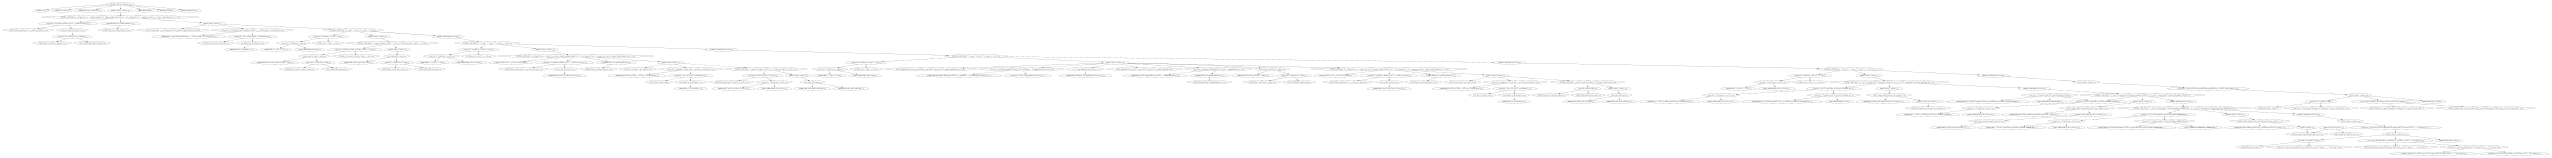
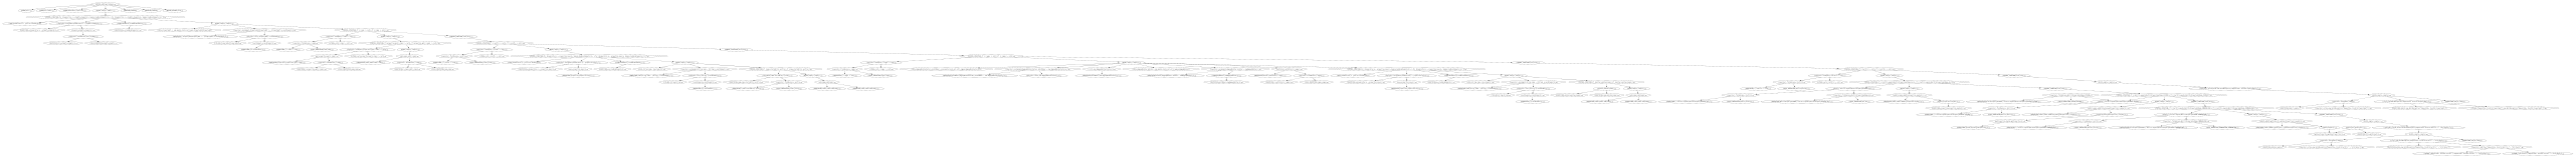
  digraph {
    fontname="Source Code Pro"
    node [fontname="Source Code Pro"]
    edge [fontname="Source Code Pro"]
    n1 [label=<(METHOD,addPropertyNames)<SUB>325</SUB>>]
    n2 [label=<(PARAM,this)<SUB>345</SUB>>]
    n3 [label=<(PARAM,Set names)<SUB>345</SUB>>]
    n4 [label=<(PARAM,Hashtable properties)<SUB>345</SUB>>]
    n5 [label=<(BLOCK,&lt;empty&gt;,&lt;empty&gt;)<SUB>345</SUB>>]
    n6 [label=<(MODIFIER,PRIVATE)>]
    n7 [label=<(MODIFIER,VIRTUAL)>]
    n8 [label=<(METHOD_RETURN,void)<SUB>345</SUB>>]
    n9 [label=<(CONTROL_STRUCTURE,for (Enumeration e = ptyRefs.elements(); Some(e.hasMoreElements()); ),for (Enumeration e = ptyRefs.elements(); Some(e.hasMoreElements()); ))<SUB>347</SUB>>]
+   n10 [label=<(LOCAL,Enumeration e: java.util.Enumeration)>]
    n11 [label=<(&lt;operator&gt;.assignment,Enumeration e = ptyRefs.elements())<SUB>347</SUB>>]
    n12 [label=<(hasMoreElements,e.hasMoreElements())<SUB>347</SUB>>]
    n13 [label=<(BLOCK,&lt;empty&gt;,&lt;empty&gt;)<SUB>347</SUB>>]
    n14 [label=<(IDENTIFIER,e,Enumeration e = ptyRefs.elements())<SUB>347</SUB>>]
    n15 [label=<(elements,ptyRefs.elements())<SUB>347</SUB>>]
    n16 [label=<(IDENTIFIER,e,e.hasMoreElements())<SUB>347</SUB>>]
    n17 [label=<(LOCAL,PropertyRef r: org.apache.tools.ant.types.PropertySet$PropertyRef)>]
    n18 [label=<(&lt;operator&gt;.assignment,PropertySet$PropertyRef r = (PropertyRef) e.nextElement())<SUB>348</SUB>>]
    n19 [label=<(CONTROL_STRUCTURE,if (r.name != null),if (r.name != null))<SUB>349</SUB>>]
    n20 [label=<(&lt;operator&gt;.fieldAccess,this.ptyRefs)<SUB>347</SUB>>]
    n21 [label=<(IDENTIFIER,this,ptyRefs.elements())<SUB>347</SUB>>]
    n22 [label=<(FIELD_IDENTIFIER,ptyRefs,ptyRefs)<SUB>347</SUB>>]
    n23 [label=<(IDENTIFIER,r,PropertySet$PropertyRef r = (PropertyRef) e.nextElement())<SUB>348</SUB>>]
    n24 [label=<(&lt;operator&gt;.cast,(PropertyRef) e.nextElement())<SUB>348</SUB>>]
    n25 [label=<(&lt;operator&gt;.notEquals,r.name != null)<SUB>349</SUB>>]
    n26 [label=<(BLOCK,&lt;empty&gt;,&lt;empty&gt;)<SUB>349</SUB>>]
    n27 [label=<(CONTROL_STRUCTURE,else,else)<SUB>353</SUB>>]
    n28 [label=<(TYPE_REF,PropertyRef,PropertyRef)<SUB>348</SUB>>]
    n29 [label=<(nextElement,e.nextElement())<SUB>348</SUB>>]
    n30 [label=<(IDENTIFIER,e,e.nextElement())<SUB>348</SUB>>]
    n31 [label=<(&lt;operator&gt;.fieldAccess,r.name)<SUB>349</SUB>>]
    n32 [label=<(LITERAL,null,r.name != null)<SUB>349</SUB>>]
    n33 [label=<(CONTROL_STRUCTURE,if (properties.get(r.name) != null),if (properties.get(r.name) != null))<SUB>350</SUB>>]
    n34 [label=<(CONTROL_STRUCTURE,if (r.prefix != null),if (r.prefix != null))<SUB>353</SUB>>]
    n35 [label=<(IDENTIFIER,r,r.name != null)<SUB>349</SUB>>]
    n36 [label=<(FIELD_IDENTIFIER,name,name)<SUB>349</SUB>>]
    n37 [label=<(&lt;operator&gt;.notEquals,properties.get(r.name) != null)<SUB>350</SUB>>]
    n38 [label=<(BLOCK,&lt;empty&gt;,&lt;empty&gt;)<SUB>350</SUB>>]
    n39 [label=<(get,properties.get(r.name))<SUB>350</SUB>>]
    n40 [label=<(LITERAL,null,properties.get(r.name) != null)<SUB>350</SUB>>]
    n41 [label=<(add,names.add(r.name))<SUB>351</SUB>>]
    n42 [label=<(IDENTIFIER,properties,properties.get(r.name))<SUB>350</SUB>>]
    n43 [label=<(&lt;operator&gt;.fieldAccess,r.name)<SUB>350</SUB>>]
    n44 [label=<(IDENTIFIER,r,properties.get(r.name))<SUB>350</SUB>>]
    n45 [label=<(FIELD_IDENTIFIER,name,name)<SUB>350</SUB>>]
    n46 [label=<(IDENTIFIER,names,names.add(r.name))<SUB>371</SUB>>]
    n47 [label=<(&lt;operator&gt;.fieldAccess,r.name)<SUB>351</SUB>>]
    n48 [label=<(IDENTIFIER,r,names.add(r.name))<SUB>351</SUB>>]
    n49 [label=<(FIELD_IDENTIFIER,name,name)<SUB>351</SUB>>]
    n50 [label=<(&lt;operator&gt;.notEquals,r.prefix != null)<SUB>353</SUB>>]
    n51 [label=<(BLOCK,&lt;empty&gt;,&lt;empty&gt;)<SUB>353</SUB>>]
    n52 [label=<(CONTROL_STRUCTURE,else,else)<SUB>360</SUB>>]
    n53 [label=<(&lt;operator&gt;.fieldAccess,r.prefix)<SUB>353</SUB>>]
    n54 [label=<(LITERAL,null,r.prefix != null)<SUB>353</SUB>>]
    n55 [label=<(CONTROL_STRUCTURE,for (Enumeration p = properties.keys(); Some(p.hasMoreElements()); ),for (Enumeration p = properties.keys(); Some(p.hasMoreElements()); ))<SUB>354</SUB>>]
    n56 [label=<(CONTROL_STRUCTURE,if (r.regex != null),if (r.regex != null))<SUB>360</SUB>>]
    n57 [label=<(IDENTIFIER,r,r.prefix != null)<SUB>353</SUB>>]
    n58 [label=<(FIELD_IDENTIFIER,prefix,prefix)<SUB>353</SUB>>]
    n59 [label=<(LOCAL,Enumeration p: java.util.Enumeration)>]
    n60 [label=<(&lt;operator&gt;.assignment,Enumeration p = properties.keys())<SUB>354</SUB>>]
    n61 [label=<(hasMoreElements,p.hasMoreElements())<SUB>354</SUB>>]
    n62 [label=<(BLOCK,&lt;empty&gt;,&lt;empty&gt;)<SUB>354</SUB>>]
    n63 [label=<(IDENTIFIER,p,Enumeration p = properties.keys())<SUB>354</SUB>>]
    n64 [label=<(keys,properties.keys())<SUB>354</SUB>>]
    n65 [label=<(IDENTIFIER,p,p.hasMoreElements())<SUB>354</SUB>>]
    n66 [label=<(LOCAL,String name: java.lang.String)>]
    n67 [label=<(&lt;operator&gt;.assignment,String name = (String) p.nextElement())<SUB>355</SUB>>]
    n68 [label=<(CONTROL_STRUCTURE,if (name.startsWith(r.prefix)),if (name.startsWith(r.prefix)))<SUB>356</SUB>>]
    n69 [label=<(IDENTIFIER,properties,properties.keys())<SUB>354</SUB>>]
    n70 [label=<(IDENTIFIER,name,String name = (String) p.nextElement())<SUB>355</SUB>>]
    n71 [label=<(&lt;operator&gt;.cast,(String) p.nextElement())<SUB>355</SUB>>]
    n72 [label=<(startsWith,name.startsWith(r.prefix))<SUB>356</SUB>>]
    n73 [label=<(BLOCK,&lt;empty&gt;,&lt;empty&gt;)<SUB>356</SUB>>]
    n74 [label=<(TYPE_REF,String,String)<SUB>355</SUB>>]
    n75 [label=<(nextElement,p.nextElement())<SUB>355</SUB>>]
    n76 [label=<(IDENTIFIER,p,p.nextElement())<SUB>355</SUB>>]
    n77 [label=<(IDENTIFIER,name,name.startsWith(r.prefix))<SUB>356</SUB>>]
    n78 [label=<(&lt;operator&gt;.fieldAccess,r.prefix)<SUB>356</SUB>>]
    n79 [label=<(add,names.add(name))<SUB>357</SUB>>]
    n80 [label=<(IDENTIFIER,r,name.startsWith(r.prefix))<SUB>356</SUB>>]
    n81 [label=<(FIELD_IDENTIFIER,prefix,prefix)<SUB>356</SUB>>]
    n82 [label=<(IDENTIFIER,names,names.add(name))<SUB>357</SUB>>]
    n83 [label=<(IDENTIFIER,name,names.add(name))<SUB>357</SUB>>]
    n84 [label=<(&lt;operator&gt;.notEquals,r.regex != null)<SUB>360</SUB>>]
    n85 [label=<(BLOCK,&lt;empty&gt;,&lt;empty&gt;)<SUB>360</SUB>>]
    n86 [label=<(CONTROL_STRUCTURE,else,else)<SUB>370</SUB>>]
    n87 [label=<(&lt;operator&gt;.fieldAccess,r.regex)<SUB>360</SUB>>]
    n88 [label=<(LITERAL,null,r.regex != null)<SUB>360</SUB>>]
    n89 [label=<(LOCAL,RegexpMatcherFactory matchMaker: org.apache.tools.ant.util.regexp.RegexpMatcherFactory)>]
    n90 [label=<(&lt;operator&gt;.assignment,RegexpMatcherFactory matchMaker = new RegexpMatcherFactory())<SUB>361</SUB>>]
    n91 [label=<(&lt;init&gt;,new RegexpMatcherFactory())<SUB>361</SUB>>]
    n92 [label=<(LOCAL,RegexpMatcher matcher: org.apache.tools.ant.util.regexp.RegexpMatcher)>]
    n93 [label=<(&lt;operator&gt;.assignment,RegexpMatcher matcher = newRegexpMatcher())<SUB>362</SUB>>]
    n94 [label=<(setPattern,setPattern(r.regex))<SUB>363</SUB>>]
    n95 [label=<(CONTROL_STRUCTURE,for (Enumeration p = properties.keys(); Some(p.hasMoreElements()); ),for (Enumeration p = properties.keys(); Some(p.hasMoreElements()); ))<SUB>364</SUB>>]
    n96 [label=<(CONTROL_STRUCTURE,if (r.builtin != null),if (r.builtin != null))<SUB>370</SUB>>]
    n97 [label=<(IDENTIFIER,r,r.regex != null)<SUB>360</SUB>>]
    n98 [label=<(FIELD_IDENTIFIER,regex,regex)<SUB>360</SUB>>]
    n99 [label=<(IDENTIFIER,matchMaker,RegexpMatcherFactory matchMaker = new RegexpMatcherFactory())<SUB>361</SUB>>]
    n100 [label=<(&lt;operator&gt;.alloc,new RegexpMatcherFactory())<SUB>361</SUB>>]
    n101 [label=<(IDENTIFIER,matchMaker,new RegexpMatcherFactory())<SUB>361</SUB>>]
    n102 [label=<(IDENTIFIER,matcher,RegexpMatcher matcher = newRegexpMatcher())<SUB>362</SUB>>]
    n103 [label=<(newRegexpMatcher,newRegexpMatcher())<SUB>362</SUB>>]
    n104 [label=<(IDENTIFIER,matcher,setPattern(r.regex))<SUB>363</SUB>>]
    n105 [label=<(&lt;operator&gt;.fieldAccess,r.regex)<SUB>363</SUB>>]
    n106 [label=<(LOCAL,Enumeration p: java.util.Enumeration)>]
    n107 [label=<(&lt;operator&gt;.assignment,Enumeration p = properties.keys())<SUB>364</SUB>>]
    n108 [label=<(hasMoreElements,p.hasMoreElements())<SUB>364</SUB>>]
    n109 [label=<(BLOCK,&lt;empty&gt;,&lt;empty&gt;)<SUB>364</SUB>>]
    n110 [label=<(IDENTIFIER,matchMaker,newRegexpMatcher())<SUB>362</SUB>>]
    n111 [label=<(IDENTIFIER,r,setPattern(r.regex))<SUB>363</SUB>>]
    n112 [label=<(FIELD_IDENTIFIER,regex,regex)<SUB>363</SUB>>]
    n113 [label=<(IDENTIFIER,p,Enumeration p = properties.keys())<SUB>364</SUB>>]
    n114 [label=<(keys,properties.keys())<SUB>364</SUB>>]
    n115 [label=<(IDENTIFIER,p,p.hasMoreElements())<SUB>364</SUB>>]
    n116 [label=<(LOCAL,String name: java.lang.String)>]
    n117 [label=<(&lt;operator&gt;.assignment,String name = (String) p.nextElement())<SUB>365</SUB>>]
    n118 [label=<(CONTROL_STRUCTURE,if (matcher.matches(name)),if (matcher.matches(name)))<SUB>366</SUB>>]
    n119 [label=<(IDENTIFIER,properties,properties.keys())<SUB>364</SUB>>]
    n120 [label=<(IDENTIFIER,name,String name = (String) p.nextElement())<SUB>365</SUB>>]
    n121 [label=<(&lt;operator&gt;.cast,(String) p.nextElement())<SUB>365</SUB>>]
    n122 [label=<(matches,matches(name))<SUB>366</SUB>>]
    n123 [label=<(BLOCK,&lt;empty&gt;,&lt;empty&gt;)<SUB>366</SUB>>]
    n124 [label=<(TYPE_REF,String,String)<SUB>365</SUB>>]
    n125 [label=<(nextElement,p.nextElement())<SUB>365</SUB>>]
    n126 [label=<(IDENTIFIER,p,p.nextElement())<SUB>365</SUB>>]
    n127 [label=<(IDENTIFIER,matcher,matches(name))<SUB>366</SUB>>]
    n128 [label=<(IDENTIFIER,name,matches(name))<SUB>366</SUB>>]
    n129 [label=<(add,names.add(name))<SUB>367</SUB>>]
    n130 [label=<(IDENTIFIER,names,names.add(name))<SUB>367</SUB>>]
    n131 [label=<(IDENTIFIER,name,names.add(name))<SUB>367</SUB>>]
    n132 [label=<(&lt;operator&gt;.notEquals,r.builtin != null)<SUB>370</SUB>>]
    n133 [label=<(BLOCK,&lt;empty&gt;,&lt;empty&gt;)<SUB>370</SUB>>]
    n134 [label=<(CONTROL_STRUCTURE,else,else)<SUB>383</SUB>>]
    n135 [label=<(&lt;operator&gt;.fieldAccess,r.builtin)<SUB>370</SUB>>]
    n136 [label=<(LITERAL,null,r.builtin != null)<SUB>370</SUB>>]
    n137 [label=<(CONTROL_STRUCTURE,if (r.builtin.equals(BuiltinPropertySetName.ALL)),if (r.builtin.equals(BuiltinPropertySetName.ALL)))<SUB>372</SUB>>]
    n138 [label=<(BLOCK,&lt;empty&gt;,&lt;empty&gt;)<SUB>383</SUB>>]
    n139 [label=<(IDENTIFIER,r,r.builtin != null)<SUB>370</SUB>>]
    n140 [label=<(FIELD_IDENTIFIER,builtin,builtin)<SUB>370</SUB>>]
    n141 [label=<(equals,r.builtin.equals(BuiltinPropertySetName.ALL))<SUB>372</SUB>>]
    n142 [label=<(BLOCK,&lt;empty&gt;,&lt;empty&gt;)<SUB>372</SUB>>]
    n143 [label=<(CONTROL_STRUCTURE,else,else)<SUB>374</SUB>>]
    n144 [label=<(&lt;operator&gt;.fieldAccess,r.builtin)<SUB>372</SUB>>]
    n145 [label=<(&lt;operator&gt;.fieldAccess,BuiltinPropertySetName.ALL)<SUB>372</SUB>>]
    n146 [label=<(addAll,names.addAll(properties.keySet()))<SUB>373</SUB>>]
    n147 [label=<(CONTROL_STRUCTURE,if (r.builtin.equals(BuiltinPropertySetName.SYSTEM)),if (r.builtin.equals(BuiltinPropertySetName.SYSTEM)))<SUB>374</SUB>>]
    n148 [label=<(IDENTIFIER,r,r.builtin.equals(BuiltinPropertySetName.ALL))<SUB>372</SUB>>]
    n149 [label=<(FIELD_IDENTIFIER,builtin,builtin)<SUB>372</SUB>>]
    n150 [label=<(IDENTIFIER,BuiltinPropertySetName,r.builtin.equals(BuiltinPropertySetName.ALL))<SUB>372</SUB>>]
    n151 [label=<(FIELD_IDENTIFIER,ALL,ALL)<SUB>372</SUB>>]
    n152 [label=<(IDENTIFIER,names,names.addAll(properties.keySet()))<SUB>373</SUB>>]
    n153 [label=<(keySet,properties.keySet())<SUB>373</SUB>>]
    n154 [label=<(IDENTIFIER,properties,properties.keySet())<SUB>373</SUB>>]
    n155 [label=<(equals,r.builtin.equals(BuiltinPropertySetName.SYSTEM))<SUB>374</SUB>>]
    n156 [label=<(BLOCK,&lt;empty&gt;,&lt;empty&gt;)<SUB>374</SUB>>]
    n157 [label=<(CONTROL_STRUCTURE,else,else)<SUB>376</SUB>>]
    n158 [label=<(&lt;operator&gt;.fieldAccess,r.builtin)<SUB>374</SUB>>]
    n159 [label=<(addAll,names.addAll(System.getProperties().keySet()))<SUB>375</SUB>>]
    n160 [label=<(CONTROL_STRUCTURE,if (r.builtin.equals(BuiltinPropertySetName.COMMANDLINE)),if (r.builtin.equals(BuiltinPropertySetName.COMMANDLINE)))<SUB>376</SUB>>]
    n161 [label=<(IDENTIFIER,r,r.builtin.equals(BuiltinPropertySetName.SYSTEM))<SUB>374</SUB>>]
    n162 [label=<(FIELD_IDENTIFIER,builtin,builtin)<SUB>374</SUB>>]
    n163 [label=<(&lt;operator&gt;.fieldAccess,BuiltinPropertySetName.SYSTEM)<SUB>374</SUB>>]
    n164 [label=<(IDENTIFIER,BuiltinPropertySetName,r.builtin.equals(BuiltinPropertySetName.SYSTEM))<SUB>374</SUB>>]
    n165 [label=<(FIELD_IDENTIFIER,SYSTEM,SYSTEM)<SUB>374</SUB>>]
    n166 [label=<(IDENTIFIER,names,names.addAll(System.getProperties().keySet()))<SUB>375</SUB>>]
    n167 [label=<(keySet,System.getProperties().keySet())<SUB>375</SUB>>]
    n168 [label=<(getProperties,System.getProperties())<SUB>375</SUB>>]
    n169 [label=<(IDENTIFIER,System,System.getProperties())<SUB>375</SUB>>]
    n170 [label=<(equals,r.builtin.equals(BuiltinPropertySetName.COMMANDLINE))<SUB>376</SUB>>]
    n171 [label=<(BLOCK,&lt;empty&gt;,&lt;empty&gt;)<SUB>377</SUB>>]
    n172 [label=<(CONTROL_STRUCTURE,else,else)<SUB>379</SUB>>]
    n173 [label=<(&lt;operator&gt;.fieldAccess,r.builtin)<SUB>376</SUB>>]
    n174 [label=<(&lt;operator&gt;.fieldAccess,BuiltinPropertySetName.COMMANDLINE)<SUB>376</SUB>>]
    n175 [label=<(addAll,addAll(getProject().getUserProperties().keySet()))<SUB>378</SUB>>]
    n176 [label=<(BLOCK,&lt;empty&gt;,&lt;empty&gt;)<SUB>379</SUB>>]
    n177 [label=<(IDENTIFIER,r,r.builtin.equals(BuiltinPropertySetName.COMMANDLINE))<SUB>376</SUB>>]
    n178 [label=<(FIELD_IDENTIFIER,builtin,builtin)<SUB>376</SUB>>]
    n179 [label=<(IDENTIFIER,BuiltinPropertySetName,r.builtin.equals(BuiltinPropertySetName.COMMANDLINE))<SUB>376</SUB>>]
    n180 [label=<(FIELD_IDENTIFIER,COMMANDLINE,COMMANDLINE)<SUB>377</SUB>>]
    n181 [label=<(IDENTIFIER,names,addAll(getProject().getUserProperties().keySet()))<SUB>378</SUB>>]
    n182 [label=<(keySet,keySet())<SUB>378</SUB>>]
    n183 [label=<(getUserProperties,getUserProperties())<SUB>378</SUB>>]
    n184 [label=<(getProject,getProject())<SUB>378</SUB>>]
    n185 [label=<(IDENTIFIER,this,getProject())<SUB>378</SUB>>]
    n186 [label=<(&lt;operator&gt;.throw,throw new BuildException(&quot;Impossible: Invalid builtin &quot; + &quot;attribute!&quot;);)<SUB>380</SUB>>]
    n187 [label=<(BLOCK,&lt;empty&gt;,&lt;empty&gt;)<SUB>380</SUB>>]
    n188 [label=<(&lt;operator&gt;.assignment,&lt;empty&gt;)>]
    n189 [label=<(&lt;init&gt;,new BuildException(&quot;Impossible: Invalid builtin &quot; + &quot;attribute!&quot;))<SUB>380</SUB>>]
    n190 [label=<(IDENTIFIER,$obj16,&lt;empty&gt;)>]
    n191 [label=<(IDENTIFIER,$obj16,&lt;empty&gt;)>]
    n192 [label=<(&lt;operator&gt;.alloc,new BuildException(&quot;Impossible: Invalid builtin &quot; + &quot;attribute!&quot;))<SUB>380</SUB>>]
    n193 [label=<(IDENTIFIER,$obj16,new BuildException(&quot;Impossible: Invalid builtin &quot; + &quot;attribute!&quot;))>]
    n194 [label=<(&lt;operator&gt;.addition,&quot;Impossible: Invalid builtin &quot; + &quot;attribute!&quot;)<SUB>380</SUB>>]
    n195 [label=<(LITERAL,&quot;Impossible: Invalid builtin &quot;,&quot;Impossible: Invalid builtin &quot; + &quot;attribute!&quot;)<SUB>380</SUB>>]
    n196 [label=<(LITERAL,&quot;attribute!&quot;,&quot;Impossible: Invalid builtin &quot; + &quot;attribute!&quot;)<SUB>381</SUB>>]
    n197 [label=<(&lt;operator&gt;.throw,throw new BuildException(&quot;Impossible: Invalid PropertyRef!&quot;);)<SUB>384</SUB>>]
    n198 [label=<(BLOCK,&lt;empty&gt;,&lt;empty&gt;)<SUB>384</SUB>>]
    n199 [label=<(&lt;operator&gt;.assignment,&lt;empty&gt;)>]
    n200 [label=<(&lt;init&gt;,new BuildException(&quot;Impossible: Invalid PropertyRef!&quot;))<SUB>384</SUB>>]
    n201 [label=<(IDENTIFIER,$obj17,&lt;empty&gt;)>]
    n202 [label=<(IDENTIFIER,$obj17,&lt;empty&gt;)>]
    n203 [label=<(&lt;operator&gt;.alloc,new BuildException(&quot;Impossible: Invalid PropertyRef!&quot;))<SUB>384</SUB>>]
    n204 [label=<(IDENTIFIER,$obj17,new BuildException(&quot;Impossible: Invalid PropertyRef!&quot;))>]
    n205 [label=<(LITERAL,&quot;Impossible: Invalid PropertyRef!&quot;,new BuildException(&quot;Impossible: Invalid PropertyRef!&quot;))<SUB>384</SUB>>]
    n1 -> n2
    n1 -> n3
    n1 -> n4
    n1 -> n5
    n1 -> n6
    n1 -> n7
    n1 -> n8
    n5 -> n9
+   n9 -> n10
    n9 -> n11
    n9 -> n12
    n9 -> n13
    n11 -> n14
    n11 -> n15
    n12 -> n16
    n13 -> n17
    n13 -> n18
    n13 -> n19
    n15 -> n20
    n18 -> n23
    n18 -> n24
    n19 -> n25
    n19 -> n26
    n19 -> n27
    n20 -> n21
    n20 -> n22
    n24 -> n28
    n24 -> n29
    n25 -> n31
    n25 -> n32
    n26 -> n33
    n27 -> n34
    n29 -> n30
    n31 -> n35
    n31 -> n36
    n33 -> n37
    n33 -> n38
    n34 -> n50
    n34 -> n51
    n34 -> n52
    n37 -> n39
    n37 -> n40
    n38 -> n41
    n39 -> n42
    n39 -> n43
    n41 -> n46
    n41 -> n47
    n43 -> n44
    n43 -> n45
    n47 -> n48
    n47 -> n49
    n50 -> n53
    n50 -> n54
    n51 -> n55
    n52 -> n56
    n53 -> n57
    n53 -> n58
    n55 -> n59
    n55 -> n60
    n55 -> n61
    n55 -> n62
    n56 -> n84
    n56 -> n85
    n56 -> n86
    n60 -> n63
    n60 -> n64
    n61 -> n65
    n62 -> n66
    n62 -> n67
    n62 -> n68
    n64 -> n69
    n67 -> n70
    n67 -> n71
    n68 -> n72
    n68 -> n73
    n71 -> n74
    n71 -> n75
    n72 -> n77
    n72 -> n78
    n73 -> n79
    n75 -> n76
    n78 -> n80
    n78 -> n81
    n79 -> n82
    n79 -> n83
    n84 -> n87
    n84 -> n88
    n85 -> n89
    n85 -> n90
    n85 -> n91
    n85 -> n92
    n85 -> n93
    n85 -> n94
    n85 -> n95
    n86 -> n96
    n87 -> n97
    n87 -> n98
    n90 -> n99
    n90 -> n100
    n91 -> n101
    n93 -> n102
    n93 -> n103
    n94 -> n104
    n94 -> n105
    n95 -> n106
    n95 -> n107
    n95 -> n108
    n95 -> n109
    n96 -> n132
    n96 -> n133
    n96 -> n134
    n103 -> n110
    n105 -> n111
    n105 -> n112
    n107 -> n113
    n107 -> n114
    n108 -> n115
    n109 -> n116
    n109 -> n117
    n109 -> n118
    n114 -> n119
    n117 -> n120
    n117 -> n121
    n118 -> n122
    n118 -> n123
    n121 -> n124
    n121 -> n125
    n122 -> n127
    n122 -> n128
    n123 -> n129
    n125 -> n126
    n129 -> n130
    n129 -> n131
    n132 -> n135
    n132 -> n136
    n133 -> n137
    n134 -> n138
    n135 -> n139
    n135 -> n140
    n137 -> n141
    n137 -> n142
    n137 -> n143
    n138 -> n197
    n141 -> n144
    n141 -> n145
    n142 -> n146
    n143 -> n147
    n144 -> n148
    n144 -> n149
    n145 -> n150
    n145 -> n151
    n146 -> n152
    n146 -> n153
    n147 -> n155
    n147 -> n156
    n147 -> n157
    n153 -> n154
    n155 -> n158
    n156 -> n159
    n157 -> n160
    n158 -> n161
    n158 -> n162
    n159 -> n166
    n159 -> n167
    n160 -> n170
    n160 -> n171
    n160 -> n172
    n163 -> n155
    n163 -> n164
    n163 -> n165
    n167 -> n168
    n168 -> n169
    n170 -> n173
    n170 -> n174
    n171 -> n175
    n172 -> n176
    n173 -> n177
    n173 -> n178
    n174 -> n179
    n174 -> n180
    n175 -> n181
    n175 -> n182
    n176 -> n186
    n182 -> n183
    n184 -> n183
    n184 -> n185
    n186 -> n187
    n187 -> n188
    n187 -> n189
    n187 -> n190
    n188 -> n191
    n188 -> n192
    n189 -> n193
    n189 -> n194
    n194 -> n195
    n194 -> n196
    n197 -> n198
    n198 -> n199
    n198 -> n200
    n198 -> n201
    n199 -> n202
    n199 -> n203
    n200 -> n204
    n200 -> n205
  }
